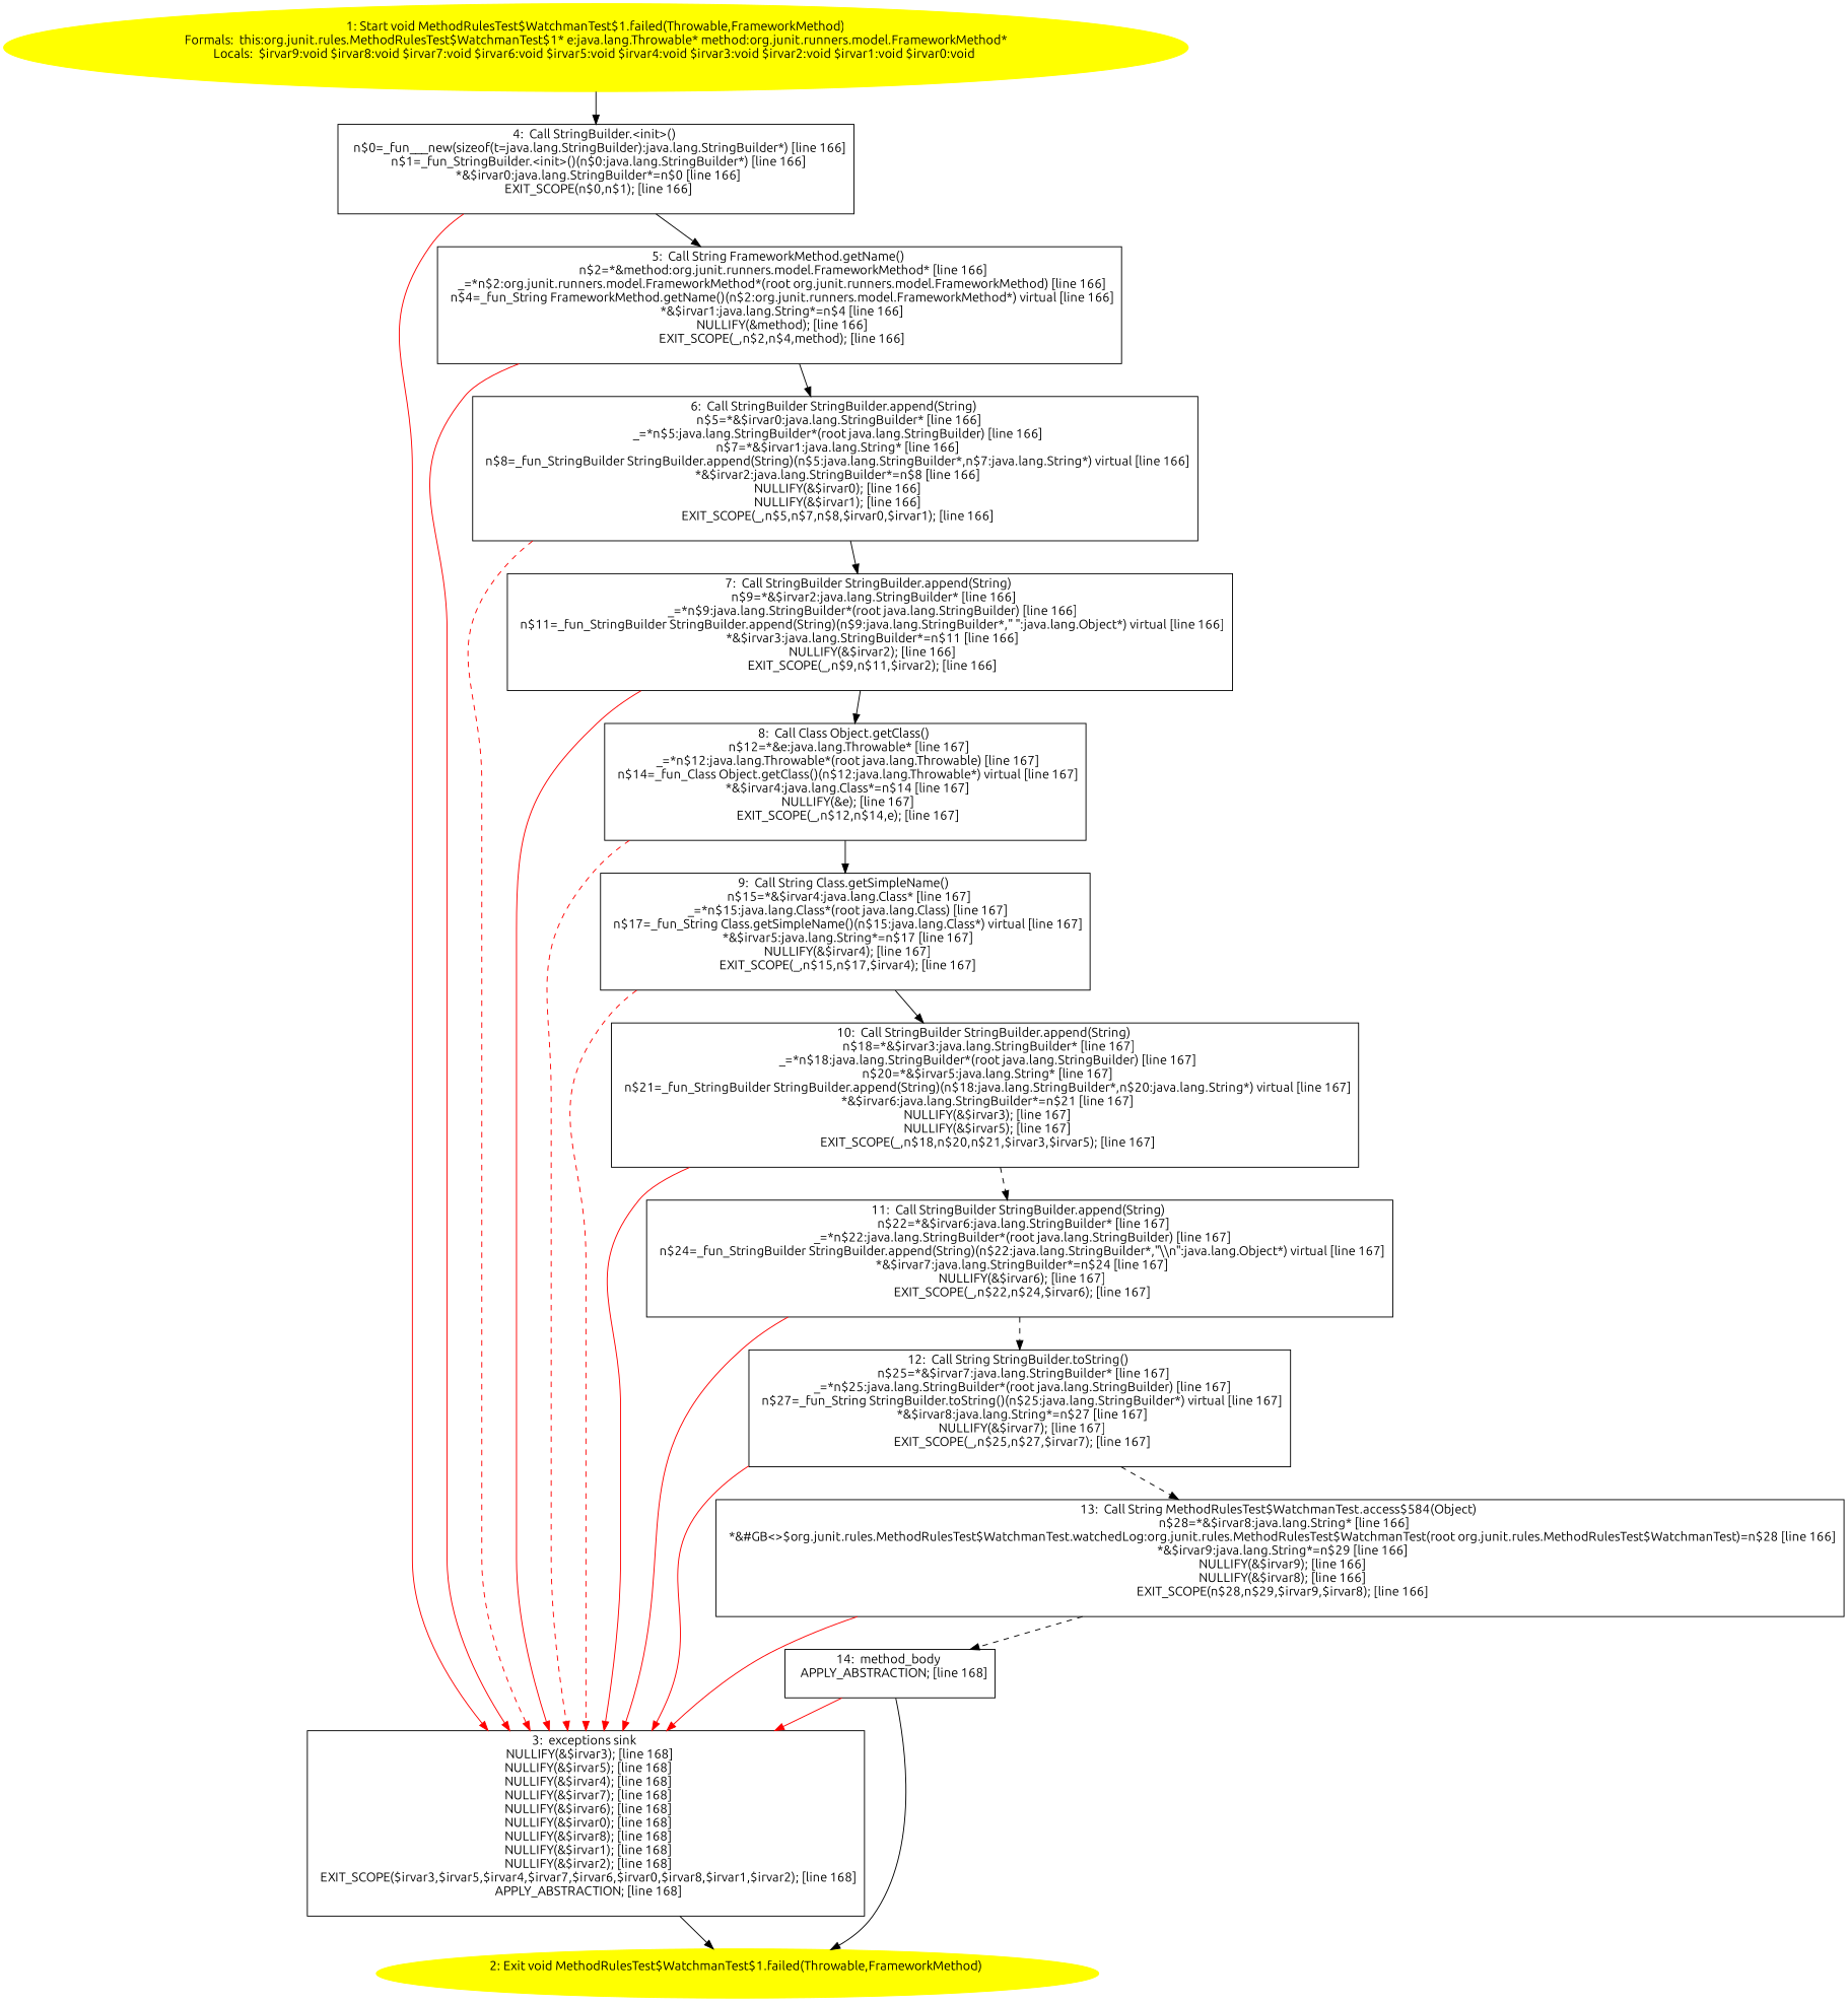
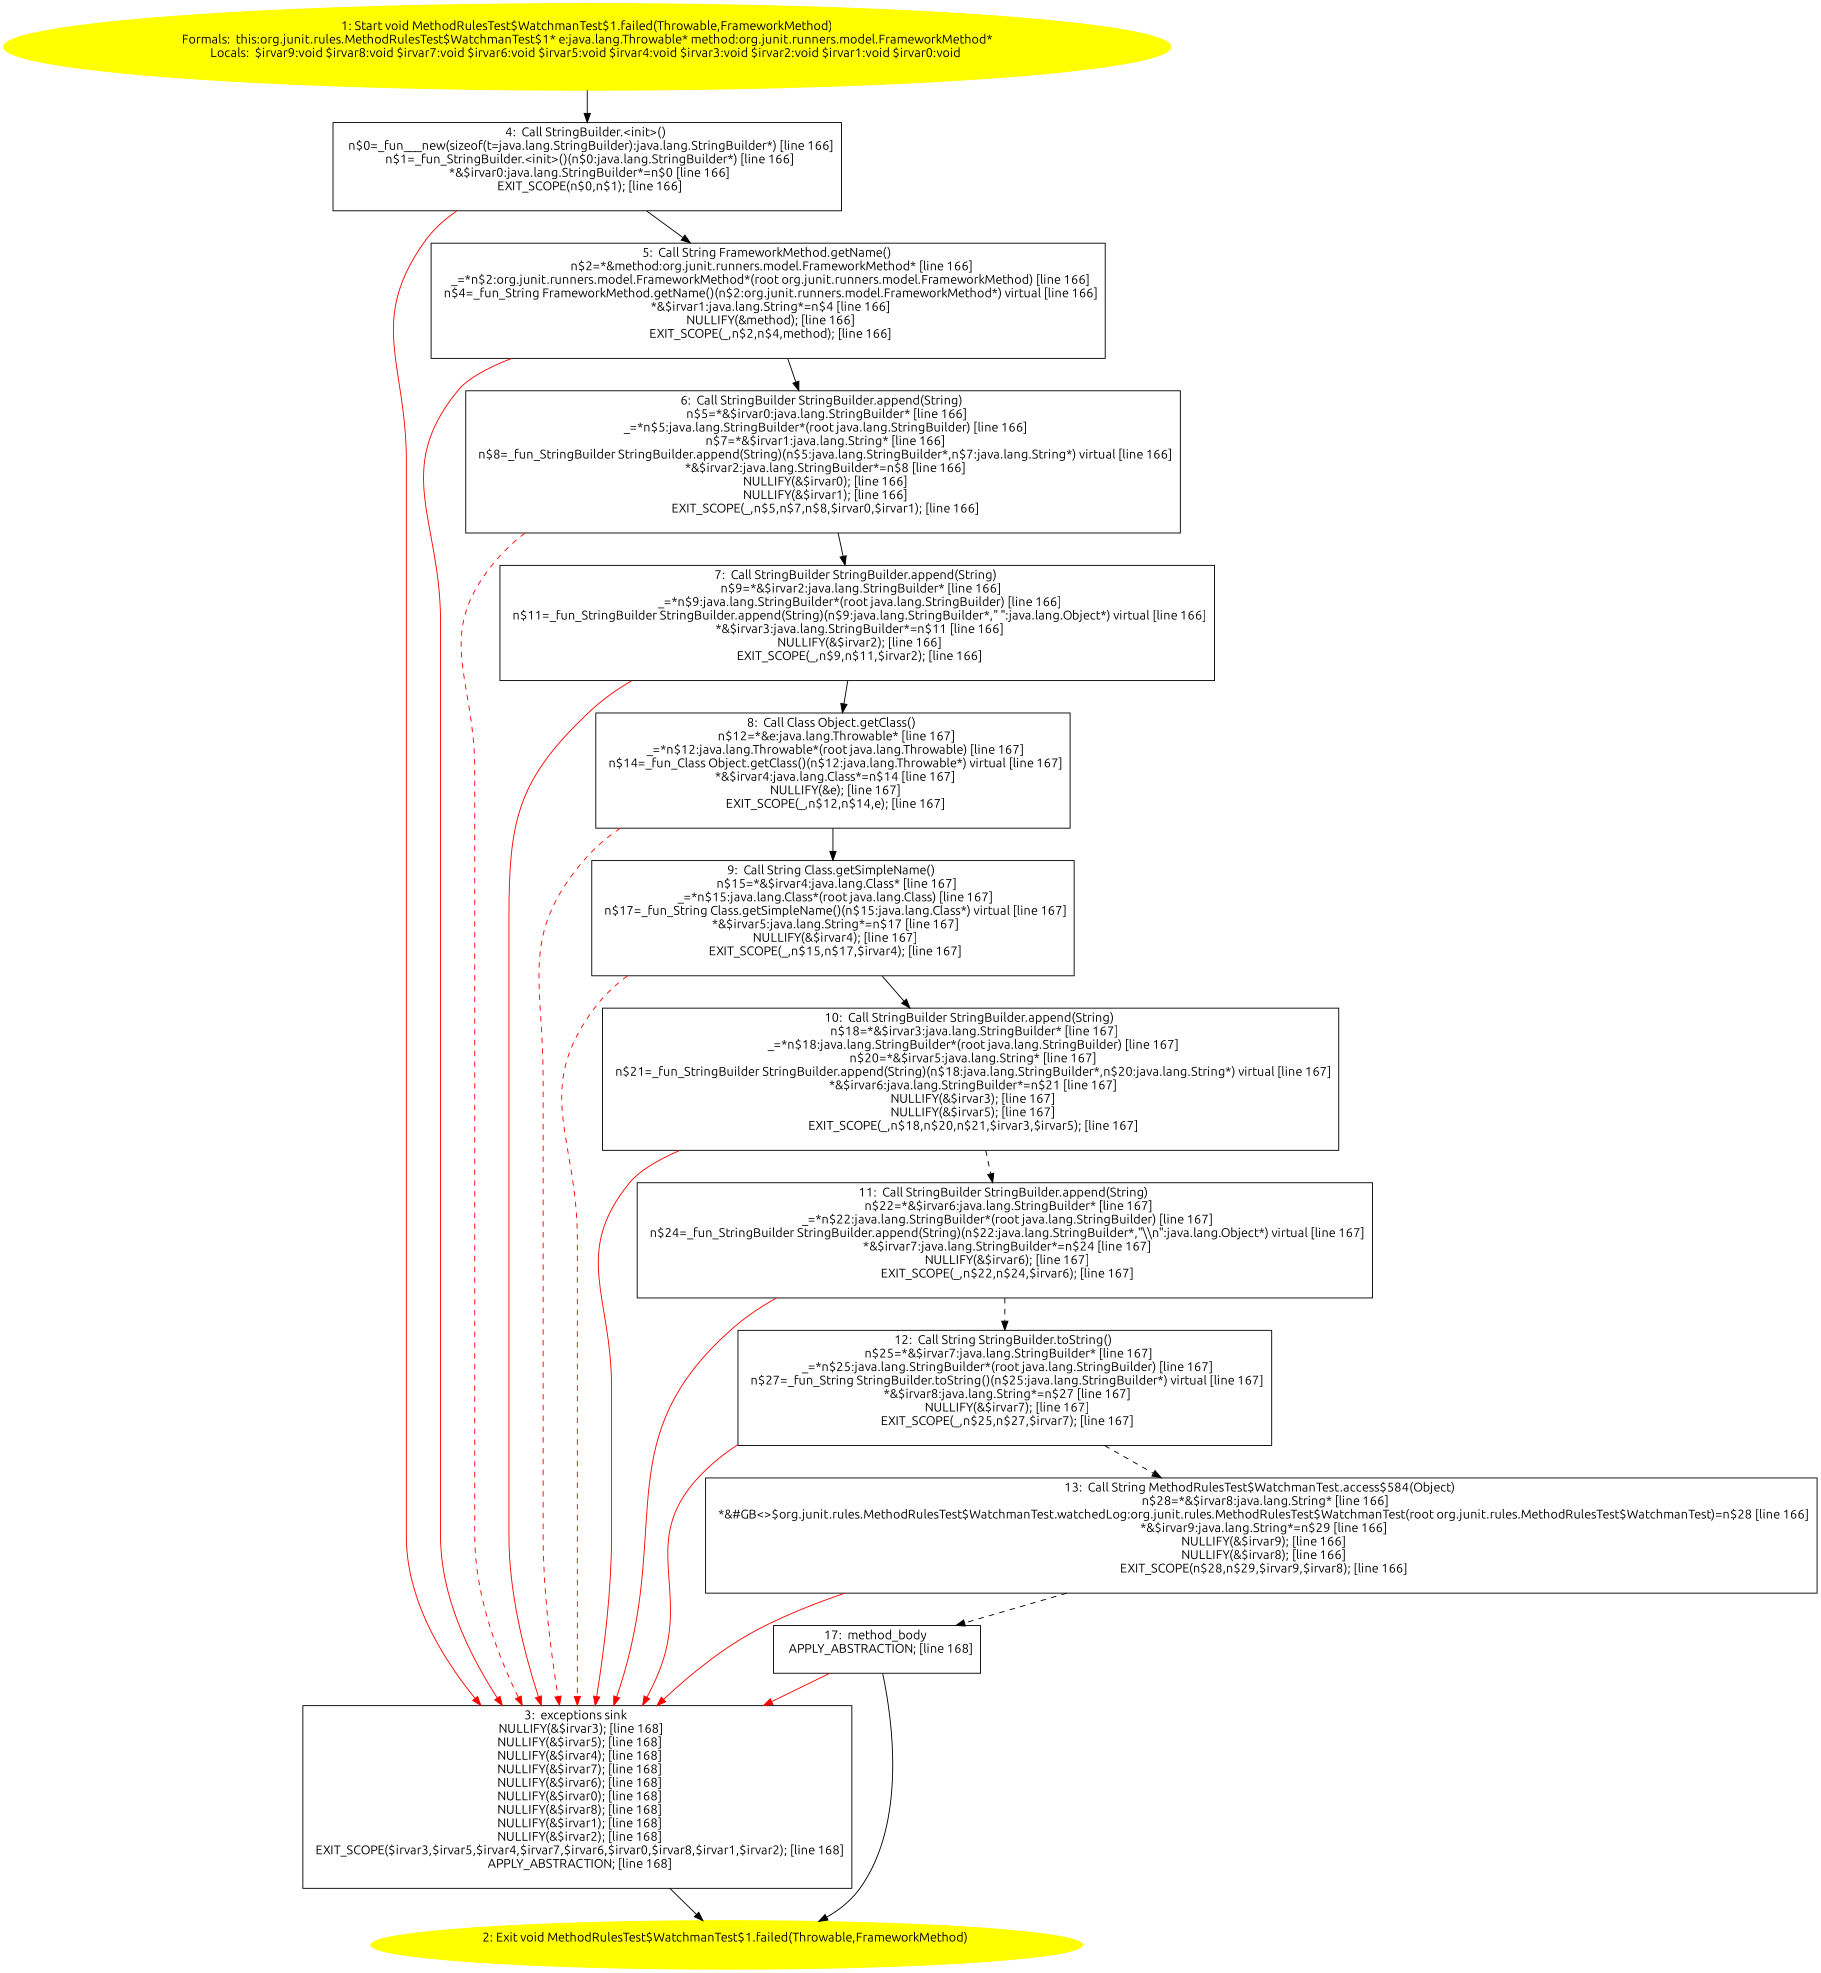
  digraph {
    fontname=Ubuntu
    node [fontname=Ubuntu shape=box]
    edge [style=solid fontname=Ubuntu]
    n1 [color=yellow label="1: Start void MethodRulesTest$WatchmanTest$1.failed(Throwable,FrameworkMethod)\nFormals:  this:org.junit.rules.MethodRulesTest$WatchmanTest$1* e:java.lang.Throwable* method:org.junit.runners.model.FrameworkMethod*\nLocals:  $irvar9:void $irvar8:void $irvar7:void $irvar6:void $irvar5:void $irvar4:void $irvar3:void $irvar2:void $irvar1:void $irvar0:void \n  " style=filled shape=""]
    n2 [label="4:  Call StringBuilder.<init>() \n   n$0=_fun___new(sizeof(t=java.lang.StringBuilder):java.lang.StringBuilder*) [line 166]\n  n$1=_fun_StringBuilder.<init>()(n$0:java.lang.StringBuilder*) [line 166]\n  *&$irvar0:java.lang.StringBuilder*=n$0 [line 166]\n  EXIT_SCOPE(n$0,n$1); [line 166]\n "]
    n3 [label="3:  exceptions sink \n   NULLIFY(&$irvar3); [line 168]\n  NULLIFY(&$irvar5); [line 168]\n  NULLIFY(&$irvar4); [line 168]\n  NULLIFY(&$irvar7); [line 168]\n  NULLIFY(&$irvar6); [line 168]\n  NULLIFY(&$irvar0); [line 168]\n  NULLIFY(&$irvar8); [line 168]\n  NULLIFY(&$irvar1); [line 168]\n  NULLIFY(&$irvar2); [line 168]\n  EXIT_SCOPE($irvar3,$irvar5,$irvar4,$irvar7,$irvar6,$irvar0,$irvar8,$irvar1,$irvar2); [line 168]\n  APPLY_ABSTRACTION; [line 168]\n "]
    n4 [label="5:  Call String FrameworkMethod.getName() \n   n$2=*&method:org.junit.runners.model.FrameworkMethod* [line 166]\n  _=*n$2:org.junit.runners.model.FrameworkMethod*(root org.junit.runners.model.FrameworkMethod) [line 166]\n  n$4=_fun_String FrameworkMethod.getName()(n$2:org.junit.runners.model.FrameworkMethod*) virtual [line 166]\n  *&$irvar1:java.lang.String*=n$4 [line 166]\n  NULLIFY(&method); [line 166]\n  EXIT_SCOPE(_,n$2,n$4,method); [line 166]\n "]
    n5 [color=yellow label="2: Exit void MethodRulesTest$WatchmanTest$1.failed(Throwable,FrameworkMethod) \n  " style=filled shape=""]
    n6 [label="6:  Call StringBuilder StringBuilder.append(String) \n   n$5=*&$irvar0:java.lang.StringBuilder* [line 166]\n  _=*n$5:java.lang.StringBuilder*(root java.lang.StringBuilder) [line 166]\n  n$7=*&$irvar1:java.lang.String* [line 166]\n  n$8=_fun_StringBuilder StringBuilder.append(String)(n$5:java.lang.StringBuilder*,n$7:java.lang.String*) virtual [line 166]\n  *&$irvar2:java.lang.StringBuilder*=n$8 [line 166]\n  NULLIFY(&$irvar0); [line 166]\n  NULLIFY(&$irvar1); [line 166]\n  EXIT_SCOPE(_,n$5,n$7,n$8,$irvar0,$irvar1); [line 166]\n "]
    n7 [label="7:  Call StringBuilder StringBuilder.append(String) \n   n$9=*&$irvar2:java.lang.StringBuilder* [line 166]\n  _=*n$9:java.lang.StringBuilder*(root java.lang.StringBuilder) [line 166]\n  n$11=_fun_StringBuilder StringBuilder.append(String)(n$9:java.lang.StringBuilder*,\" \":java.lang.Object*) virtual [line 166]\n  *&$irvar3:java.lang.StringBuilder*=n$11 [line 166]\n  NULLIFY(&$irvar2); [line 166]\n  EXIT_SCOPE(_,n$9,n$11,$irvar2); [line 166]\n "]
    n8 [label="8:  Call Class Object.getClass() \n   n$12=*&e:java.lang.Throwable* [line 167]\n  _=*n$12:java.lang.Throwable*(root java.lang.Throwable) [line 167]\n  n$14=_fun_Class Object.getClass()(n$12:java.lang.Throwable*) virtual [line 167]\n  *&$irvar4:java.lang.Class*=n$14 [line 167]\n  NULLIFY(&e); [line 167]\n  EXIT_SCOPE(_,n$12,n$14,e); [line 167]\n "]
    n9 [label="9:  Call String Class.getSimpleName() \n   n$15=*&$irvar4:java.lang.Class* [line 167]\n  _=*n$15:java.lang.Class*(root java.lang.Class) [line 167]\n  n$17=_fun_String Class.getSimpleName()(n$15:java.lang.Class*) virtual [line 167]\n  *&$irvar5:java.lang.String*=n$17 [line 167]\n  NULLIFY(&$irvar4); [line 167]\n  EXIT_SCOPE(_,n$15,n$17,$irvar4); [line 167]\n "]
    n10 [label="10:  Call StringBuilder StringBuilder.append(String) \n   n$18=*&$irvar3:java.lang.StringBuilder* [line 167]\n  _=*n$18:java.lang.StringBuilder*(root java.lang.StringBuilder) [line 167]\n  n$20=*&$irvar5:java.lang.String* [line 167]\n  n$21=_fun_StringBuilder StringBuilder.append(String)(n$18:java.lang.StringBuilder*,n$20:java.lang.String*) virtual [line 167]\n  *&$irvar6:java.lang.StringBuilder*=n$21 [line 167]\n  NULLIFY(&$irvar3); [line 167]\n  NULLIFY(&$irvar5); [line 167]\n  EXIT_SCOPE(_,n$18,n$20,n$21,$irvar3,$irvar5); [line 167]\n "]
    n11 [label="11:  Call StringBuilder StringBuilder.append(String) \n   n$22=*&$irvar6:java.lang.StringBuilder* [line 167]\n  _=*n$22:java.lang.StringBuilder*(root java.lang.StringBuilder) [line 167]\n  n$24=_fun_StringBuilder StringBuilder.append(String)(n$22:java.lang.StringBuilder*,\"\\\\n\":java.lang.Object*) virtual [line 167]\n  *&$irvar7:java.lang.StringBuilder*=n$24 [line 167]\n  NULLIFY(&$irvar6); [line 167]\n  EXIT_SCOPE(_,n$22,n$24,$irvar6); [line 167]\n "]
    n12 [label="12:  Call String StringBuilder.toString() \n   n$25=*&$irvar7:java.lang.StringBuilder* [line 167]\n  _=*n$25:java.lang.StringBuilder*(root java.lang.StringBuilder) [line 167]\n  n$27=_fun_String StringBuilder.toString()(n$25:java.lang.StringBuilder*) virtual [line 167]\n  *&$irvar8:java.lang.String*=n$27 [line 167]\n  NULLIFY(&$irvar7); [line 167]\n  EXIT_SCOPE(_,n$25,n$27,$irvar7); [line 167]\n "]
    n13 [label="13:  Call String MethodRulesTest$WatchmanTest.access$584(Object) \n   n$28=*&$irvar8:java.lang.String* [line 166]\n  *&#GB<>$org.junit.rules.MethodRulesTest$WatchmanTest.watchedLog:org.junit.rules.MethodRulesTest$WatchmanTest(root org.junit.rules.MethodRulesTest$WatchmanTest)=n$28 [line 166]\n  *&$irvar9:java.lang.String*=n$29 [line 166]\n  NULLIFY(&$irvar9); [line 166]\n  NULLIFY(&$irvar8); [line 166]\n  EXIT_SCOPE(n$28,n$29,$irvar9,$irvar8); [line 166]\n "]
-   n14 [label="14:  method_body \n   APPLY_ABSTRACTION; [line 168]\n "]
+   n14 [label="17:  method_body \n   APPLY_ABSTRACTION; [line 168]\n "]
    n1 -> n2
    n2 -> n3 [color=red]
    n2 -> n4
    n3 -> n5
    n4 -> n3 [color=red]
    n4 -> n6
    n6 -> n3 [color=red style=dashed]
    n6 -> n7
    n7 -> n3 [color=red]
    n7 -> n8
    n8 -> n3 [color=red style=dashed]
    n8 -> n9
    n9 -> n3 [color=red style=dashed]
    n9 -> n10
    n10 -> n3 [color=red]
    n10 -> n11 [style=dashed]
    n11 -> n3 [color=red]
    n11 -> n12 [style=dashed]
    n12 -> n3 [color=red]
    n12 -> n13 [style=dashed]
    n13 -> n3 [color=red]
    n13 -> n14 [style=dashed]
    n14 -> n3 [color=red]
    n14 -> n5
  }
